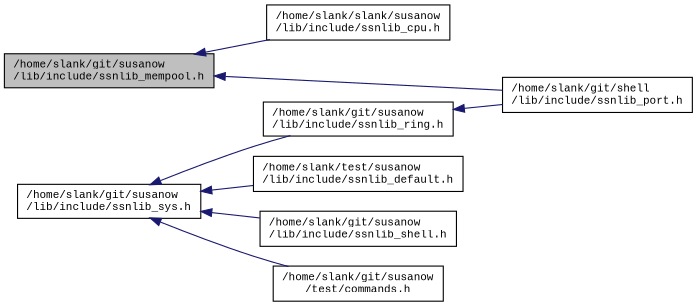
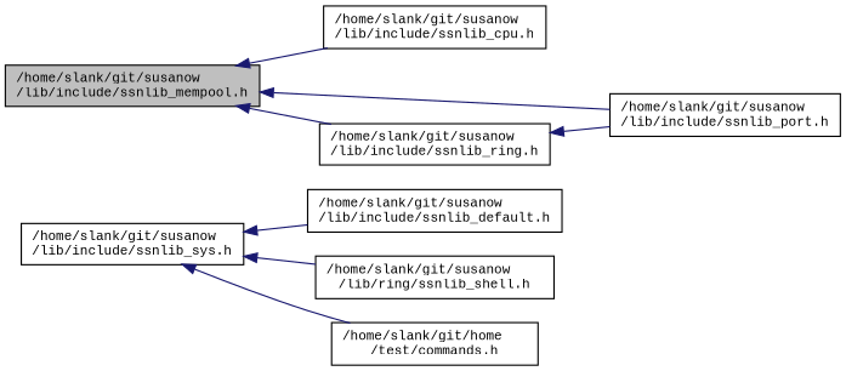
  digraph {
    fontname="Liberation Mono"
    rankdir=LR
    node [color=black fillcolor=white fontname="Liberation Mono" fontsize=10 shape=record style=filled]
    edge [color=midnightblue dir=back fontname="Liberation Mono" fontsize=10 labelfontname=Helvetica labelfontsize=10 style=solid]
    n1 [fillcolor=grey75 fontcolor=black height=0.2 label="/home/slank/git/susanow\l/lib/include/ssnlib_mempool.h" width=0.4]
-   n2 [height=0.2 label="/home/slank/slank/susanow\l/lib/include/ssnlib_cpu.h" width=0.4]
-   n3 [height=0.2 label="/home/slank/git/shell\l/lib/include/ssnlib_port.h" width=0.4]
+   n2 [height=0.2 label="/home/slank/git/susanow\l/lib/include/ssnlib_cpu.h" width=0.4]
+   n3 [height=0.2 label="/home/slank/git/susanow\l/lib/include/ssnlib_port.h" width=0.4]
    n4 [height=0.2 label="/home/slank/git/susanow\l/lib/include/ssnlib_ring.h" width=0.4]
    n5 [height=0.2 label="/home/slank/git/susanow\l/lib/include/ssnlib_sys.h" width=0.4]
-   n6 [height=0.2 label="/home/slank/test/susanow\l/lib/include/ssnlib_default.h" width=0.4]
-   n7 [height=0.2 label="/home/slank/git/susanow\l/lib/include/ssnlib_shell.h" width=0.4]
-   n8 [height=0.2 label="/home/slank/git/susanow\l/test/commands.h" width=0.4]
+   n6 [height=0.2 label="/home/slank/git/susanow\l/lib/include/ssnlib_default.h" width=0.4]
+   n7 [height=0.2 label="/home/slank/git/susanow\l/lib/ring/ssnlib_shell.h" width=0.4]
+   n8 [height=0.2 label="/home/slank/git/home\l/test/commands.h" width=0.4]
    n1 -> n2
    n1 -> n3
-   n5 -> n4
+   n1 -> n4
    n4 -> n3
    n5 -> n6
    n5 -> n7
    n5 -> n8
  }
